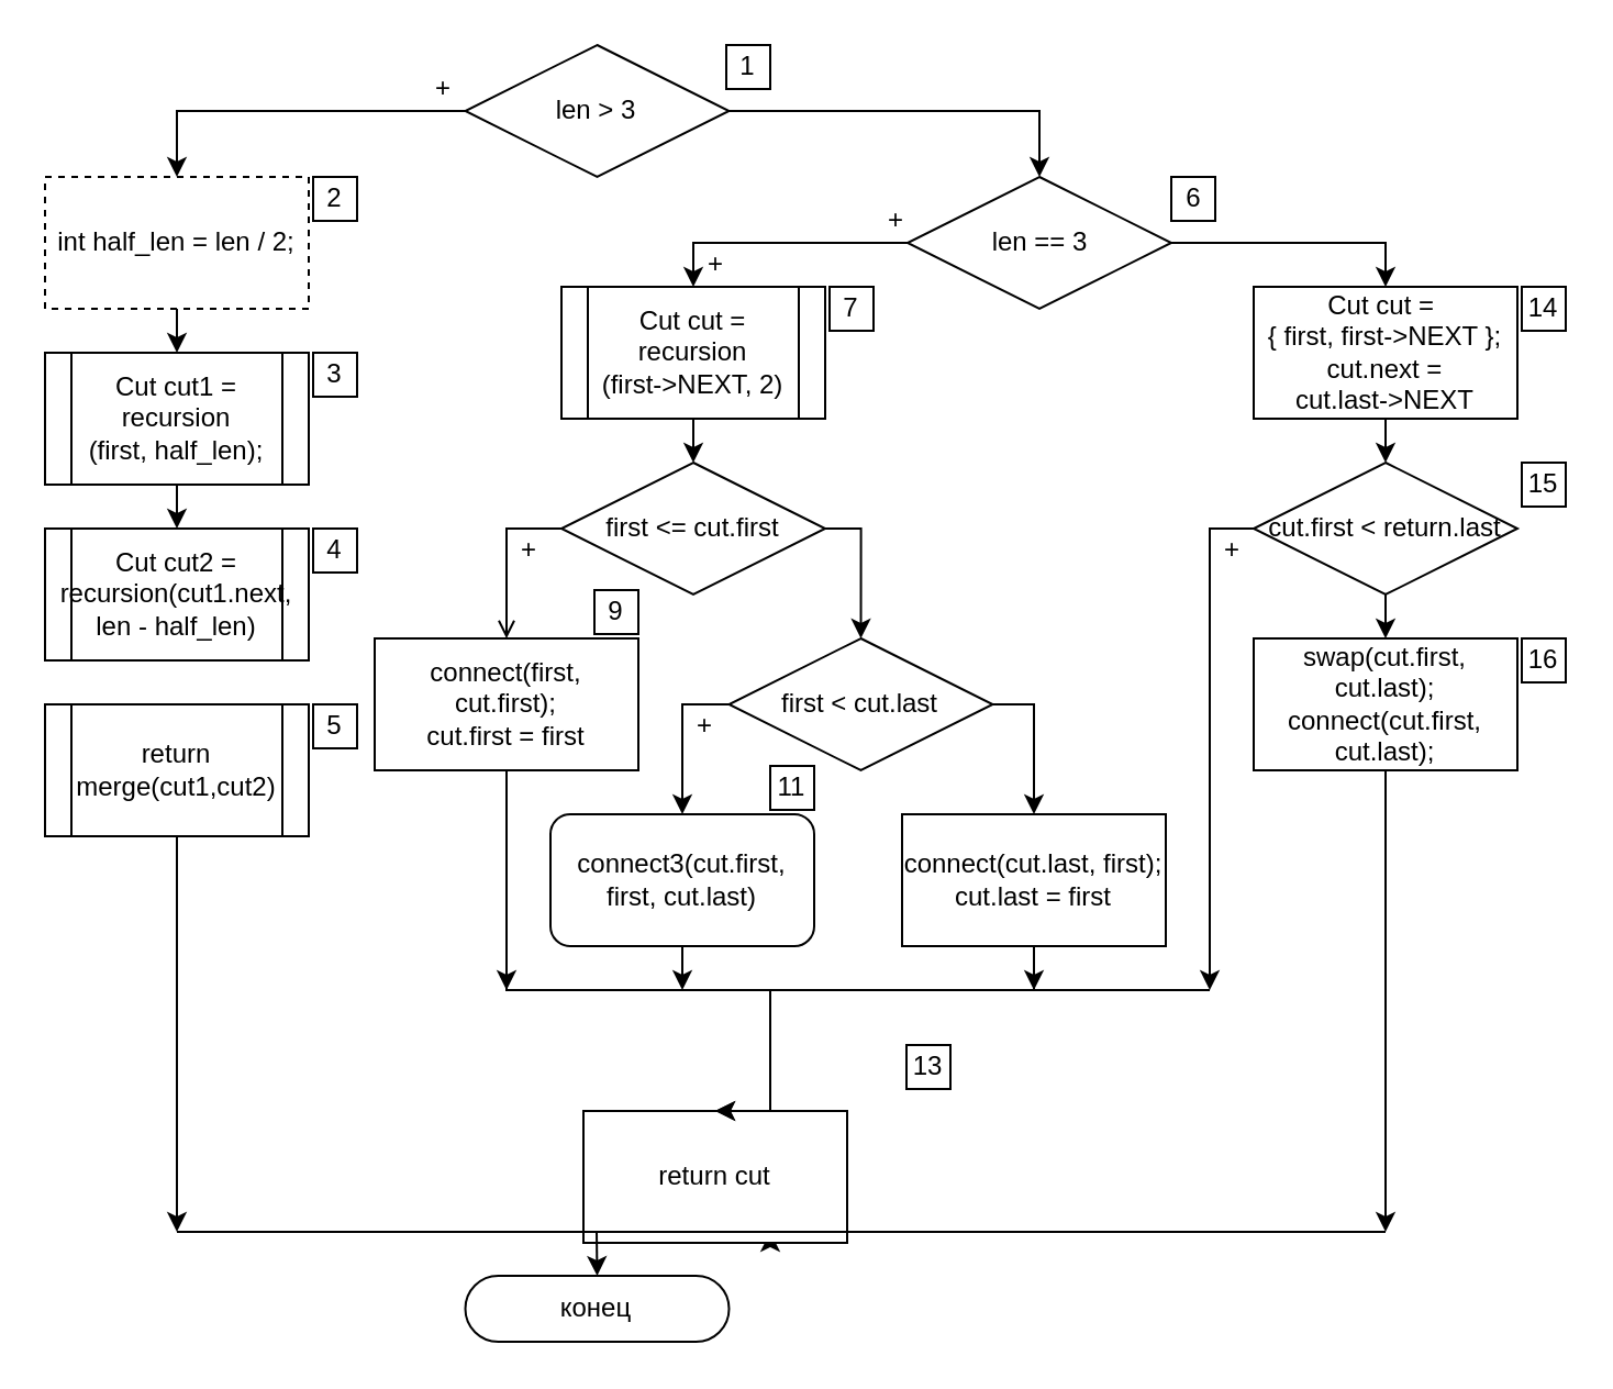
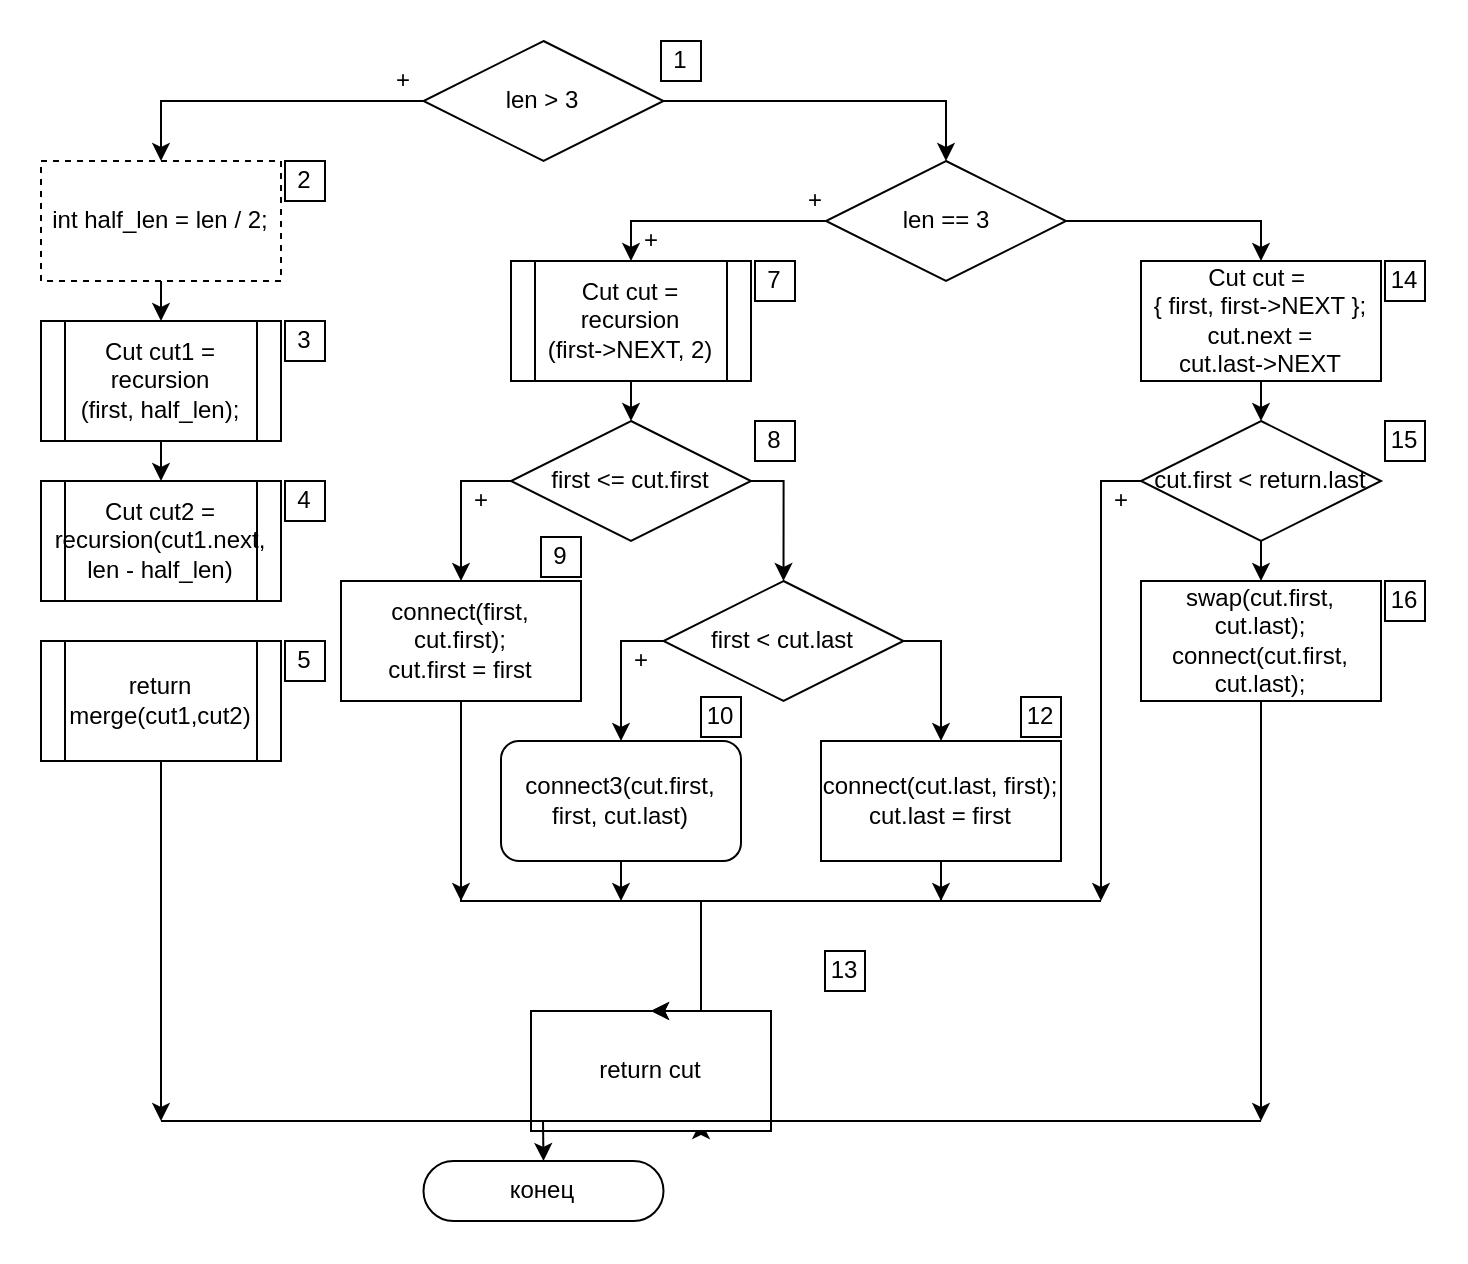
  <mxCell id="0" />
  <mxCell id="1" parent="0" />
  <mxCell id="2" value="конец" style="rounded=1;whiteSpace=wrap;html=1;arcSize=50;" parent="1" vertex="1"><mxGeometry x="211.25" y="580" width="120" height="30" as="geometry" /></mxCell>
  <mxCell id="3" style="edgeStyle=orthogonalEdgeStyle;rounded=0;orthogonalLoop=1;jettySize=auto;html=1;exitX=0;exitY=0.5;exitDx=0;exitDy=0;entryX=0.5;entryY=0;entryDx=0;entryDy=0;endSize=6;" parent="1" source="4" target="42" edge="1"><mxGeometry relative="1" as="geometry" /></mxCell>
  <mxCell id="4" value="len &gt; 3" style="rhombus;whiteSpace=wrap;html=1;rounded=0;" parent="1" vertex="1"><mxGeometry x="211.25" y="20" width="120" height="60" as="geometry" /></mxCell>
  <mxCell id="5" style="edgeStyle=orthogonalEdgeStyle;rounded=0;orthogonalLoop=1;jettySize=auto;html=1;exitX=0.5;exitY=1;exitDx=0;exitDy=0;endSize=6;" parent="1" source="6" edge="1"><mxGeometry relative="1" as="geometry"><mxPoint x="80" y="560" as="targetPoint" /></mxGeometry></mxCell>
  <mxCell id="6" value="return&lt;br&gt;merge(cut1,cut2)" style="shape=process;whiteSpace=wrap;html=1;backgroundOutline=1;fontFamily=Helvetica;fontSize=12;fontColor=#000000;align=center;strokeColor=#000000;fillColor=#ffffff;" parent="1" vertex="1"><mxGeometry x="20" y="320" width="120" height="60" as="geometry" /></mxCell>
  <mxCell id="7" value="Cut cut2 = recursion(cut1.next, len - half_len)" style="shape=process;whiteSpace=wrap;html=1;backgroundOutline=1;fontFamily=Helvetica;fontSize=12;fontColor=#000000;align=center;strokeColor=#000000;fillColor=#ffffff;" parent="1" vertex="1"><mxGeometry x="20" y="240" width="120" height="60" as="geometry" /></mxCell>
  <mxCell id="8" style="edgeStyle=orthogonalEdgeStyle;rounded=0;orthogonalLoop=1;jettySize=auto;html=1;exitX=1;exitY=0.5;exitDx=0;exitDy=0;entryX=0.5;entryY=0;entryDx=0;entryDy=0;endSize=6;" parent="1" source="9" target="34" edge="1"><mxGeometry relative="1" as="geometry"><mxPoint x="630" y="180" as="targetPoint" /></mxGeometry></mxCell>
  <mxCell id="9" value="len == 3" style="rhombus;whiteSpace=wrap;html=1;rounded=0;" parent="1" vertex="1"><mxGeometry x="412.5" y="80" width="120" height="60" as="geometry" /></mxCell>
  <mxCell id="10" style="edgeStyle=orthogonalEdgeStyle;rounded=0;orthogonalLoop=1;jettySize=auto;html=1;exitX=0.5;exitY=1;exitDx=0;exitDy=0;endSize=6;" parent="1" source="11" edge="1"><mxGeometry relative="1" as="geometry"><mxPoint x="350" y="560" as="targetPoint" /></mxGeometry></mxCell>
  <mxCell id="11" value="return cut" style="rounded=0;whiteSpace=wrap;html=1;" parent="1" vertex="1"><mxGeometry x="265" y="505" width="120" height="60" as="geometry" /></mxCell>
  <mxCell id="12" value="&lt;font style=&quot;font-size: 12px&quot;&gt;first &amp;lt;= cut.first&lt;/font&gt;" style="rhombus;whiteSpace=wrap;html=1;rounded=0;" parent="1" vertex="1"><mxGeometry x="255" y="210" width="120" height="60" as="geometry" /></mxCell>
  <mxCell id="13" style="edgeStyle=orthogonalEdgeStyle;rounded=0;orthogonalLoop=1;jettySize=auto;html=1;exitX=0.5;exitY=1;exitDx=0;exitDy=0;entryX=0.5;entryY=0;entryDx=0;entryDy=0;endSize=6;" parent="1" source="15" target="11" edge="1"><mxGeometry relative="1" as="geometry"><Array as="points"><mxPoint x="230" y="450" /><mxPoint x="350" y="450" /></Array></mxGeometry></mxCell>
  <mxCell id="14" style="edgeStyle=orthogonalEdgeStyle;rounded=0;orthogonalLoop=1;jettySize=auto;html=1;exitX=0.5;exitY=1;exitDx=0;exitDy=0;endSize=6;" parent="1" source="15" edge="1"><mxGeometry relative="1" as="geometry"><mxPoint x="230" y="450" as="targetPoint" /></mxGeometry></mxCell>
  <mxCell id="15" value="connect(first, cut.first);&lt;br&gt;cut.first = first" style="rounded=0;whiteSpace=wrap;html=1;" parent="1" vertex="1"><mxGeometry x="170" y="290" width="120" height="60" as="geometry" /></mxCell>
  <mxCell id="16" value="first &amp;lt; cut.last" style="rhombus;whiteSpace=wrap;html=1;rounded=0;" parent="1" vertex="1"><mxGeometry x="331.25" y="290" width="120" height="60" as="geometry" /></mxCell>
  <mxCell id="17" style="edgeStyle=orthogonalEdgeStyle;rounded=0;orthogonalLoop=1;jettySize=auto;html=1;exitX=0.5;exitY=1;exitDx=0;exitDy=0;endSize=6;" parent="1" source="18" edge="1"><mxGeometry relative="1" as="geometry"><mxPoint x="310" y="450" as="targetPoint" /></mxGeometry></mxCell>
  <mxCell id="18" value="connect3(cut.first, first, cut.last)" style="whiteSpace=wrap;html=1;rounded=1;" parent="1" vertex="1"><mxGeometry x="250" y="370" width="120" height="60" as="geometry" /></mxCell>
  <mxCell id="19" style="edgeStyle=orthogonalEdgeStyle;rounded=0;orthogonalLoop=1;jettySize=auto;html=1;exitX=0.5;exitY=1;exitDx=0;exitDy=0;entryX=0.5;entryY=0;entryDx=0;entryDy=0;endSize=6;" parent="1" source="21" target="11" edge="1"><mxGeometry relative="1" as="geometry"><Array as="points"><mxPoint x="470" y="450" /><mxPoint x="350" y="450" /></Array></mxGeometry></mxCell>
  <mxCell id="20" style="edgeStyle=orthogonalEdgeStyle;rounded=0;orthogonalLoop=1;jettySize=auto;html=1;exitX=0.5;exitY=1;exitDx=0;exitDy=0;endSize=6;" parent="1" source="21" edge="1"><mxGeometry relative="1" as="geometry"><mxPoint x="470" y="450" as="targetPoint" /></mxGeometry></mxCell>
  <mxCell id="21" value="connect(cut.last, first);&lt;br&gt;cut.last = first" style="rounded=0;whiteSpace=wrap;html=1;" parent="1" vertex="1"><mxGeometry x="410" y="370" width="120" height="60" as="geometry" /></mxCell>
  <mxCell id="22" style="edgeStyle=orthogonalEdgeStyle;rounded=0;orthogonalLoop=1;jettySize=auto;html=1;exitX=0;exitY=0.5;exitDx=0;exitDy=0;entryX=0.5;entryY=0;entryDx=0;entryDy=0;" parent="1" source="16" target="18" edge="1"><mxGeometry relative="1" as="geometry"><Array as="points"><mxPoint x="310" y="320" /><mxPoint x="310" y="370" /></Array></mxGeometry></mxCell>
  <mxCell id="23" style="edgeStyle=orthogonalEdgeStyle;rounded=0;orthogonalLoop=1;jettySize=auto;html=1;exitX=1;exitY=0.5;exitDx=0;exitDy=0;entryX=0.5;entryY=0;entryDx=0;entryDy=0;" parent="1" source="16" target="21" edge="1"><mxGeometry relative="1" as="geometry"><Array as="points"><mxPoint x="470" y="320" /><mxPoint x="470" y="370" /></Array></mxGeometry></mxCell>
- <mxCell id="24" style="edgeStyle=orthogonalEdgeStyle;rounded=0;orthogonalLoop=1;jettySize=auto;html=1;exitX=0;exitY=0.5;exitDx=0;exitDy=0;entryX=0.5;entryY=0;entryDx=0;entryDy=0;endArrow=open;" parent="1" source="12" target="15" edge="1"><mxGeometry relative="1" as="geometry"><Array as="points"><mxPoint x="230" y="240" /></Array></mxGeometry></mxCell>
+ <mxCell id="24" style="edgeStyle=orthogonalEdgeStyle;rounded=0;orthogonalLoop=1;jettySize=auto;html=1;exitX=0;exitY=0.5;exitDx=0;exitDy=0;entryX=0.5;entryY=0;entryDx=0;entryDy=0;" parent="1" source="12" target="15" edge="1"><mxGeometry relative="1" as="geometry"><Array as="points"><mxPoint x="230" y="240" /></Array></mxGeometry></mxCell>
  <mxCell id="25" style="edgeStyle=orthogonalEdgeStyle;rounded=0;orthogonalLoop=1;jettySize=auto;html=1;exitX=1;exitY=0.5;exitDx=0;exitDy=0;entryX=0.5;entryY=0;entryDx=0;entryDy=0;" parent="1" source="12" target="16" edge="1"><mxGeometry relative="1" as="geometry"><Array as="points"><mxPoint x="391" y="240" /></Array></mxGeometry></mxCell>
  <mxCell id="26" value="Cut cut = recursion&lt;br&gt;(first-&amp;gt;NEXT, 2)" style="shape=process;whiteSpace=wrap;html=1;backgroundOutline=1;fontFamily=Helvetica;fontSize=12;fontColor=#000000;align=center;strokeColor=#000000;fillColor=#ffffff;" parent="1" vertex="1"><mxGeometry x="255" y="130" width="120" height="60" as="geometry" /></mxCell>
  <mxCell id="27" style="edgeStyle=orthogonalEdgeStyle;rounded=0;orthogonalLoop=1;jettySize=auto;html=1;exitX=0.5;exitY=1;exitDx=0;exitDy=0;entryX=0.5;entryY=0;entryDx=0;entryDy=0;" parent="1" source="26" target="12" edge="1"><mxGeometry relative="1" as="geometry" /></mxCell>
  <mxCell id="28" style="edgeStyle=orthogonalEdgeStyle;rounded=0;orthogonalLoop=1;jettySize=auto;html=1;exitX=0;exitY=0.5;exitDx=0;exitDy=0;endSize=6;" parent="1" source="30" edge="1"><mxGeometry relative="1" as="geometry"><mxPoint x="550" y="450" as="targetPoint" /><mxPoint x="570" y="290" as="sourcePoint" /></mxGeometry></mxCell>
  <mxCell id="29" style="edgeStyle=orthogonalEdgeStyle;rounded=0;orthogonalLoop=1;jettySize=auto;html=1;exitX=0.5;exitY=1;exitDx=0;exitDy=0;entryX=0.5;entryY=0;entryDx=0;entryDy=0;endSize=6;" parent="1" source="30" target="32" edge="1"><mxGeometry relative="1" as="geometry" /></mxCell>
  <mxCell id="30" value="cut.first &amp;lt; return.last" style="rhombus;whiteSpace=wrap;html=1;rounded=0;" parent="1" vertex="1"><mxGeometry x="570" y="210" width="120" height="60" as="geometry" /></mxCell>
  <mxCell id="31" style="edgeStyle=orthogonalEdgeStyle;rounded=0;orthogonalLoop=1;jettySize=auto;html=1;exitX=0.5;exitY=1;exitDx=0;exitDy=0;endSize=6;" parent="1" source="32" edge="1"><mxGeometry relative="1" as="geometry"><mxPoint x="630" y="560" as="targetPoint" /><mxPoint x="630" y="400" as="sourcePoint" /></mxGeometry></mxCell>
  <mxCell id="32" value="swap(cut.first, cut.last);&lt;br&gt;connect(cut.first, cut.last);" style="rounded=0;whiteSpace=wrap;html=1;" parent="1" vertex="1"><mxGeometry x="570" y="290" width="120" height="60" as="geometry" /></mxCell>
  <mxCell id="33" style="edgeStyle=orthogonalEdgeStyle;rounded=0;orthogonalLoop=1;jettySize=auto;html=1;exitX=0.5;exitY=1;exitDx=0;exitDy=0;entryX=0.5;entryY=0;entryDx=0;entryDy=0;endSize=6;" parent="1" source="34" target="30" edge="1"><mxGeometry relative="1" as="geometry" /></mxCell>
  <mxCell id="34" value="Cut cut =&amp;nbsp;&lt;br&gt;{ first, first-&amp;gt;NEXT };&lt;br&gt;cut.next =&lt;br&gt;cut.last-&amp;gt;NEXT" style="rounded=0;whiteSpace=wrap;html=1;" parent="1" vertex="1"><mxGeometry x="570" y="130" width="120" height="60" as="geometry" /></mxCell>
  <mxCell id="35" style="edgeStyle=orthogonalEdgeStyle;rounded=0;orthogonalLoop=1;jettySize=auto;html=1;exitX=0;exitY=0.5;exitDx=0;exitDy=0;entryX=0.5;entryY=0;entryDx=0;entryDy=0;" parent="1" source="9" target="26" edge="1"><mxGeometry relative="1" as="geometry" /></mxCell>
  <mxCell id="36" style="edgeStyle=orthogonalEdgeStyle;rounded=0;orthogonalLoop=1;jettySize=auto;html=1;exitX=1;exitY=0.5;exitDx=0;exitDy=0;entryX=0.5;entryY=0;entryDx=0;entryDy=0;" parent="1" source="9" edge="1"><mxGeometry relative="1" as="geometry" /></mxCell>
  <mxCell id="37" style="edgeStyle=orthogonalEdgeStyle;rounded=0;orthogonalLoop=1;jettySize=auto;html=1;exitX=1;exitY=0.5;exitDx=0;exitDy=0;entryX=0.5;entryY=0;entryDx=0;entryDy=0;" parent="1" source="4" target="9" edge="1"><mxGeometry relative="1" as="geometry" /></mxCell>
  <mxCell id="38" value="" style="endArrow=none;html=1;" parent="1" edge="1"><mxGeometry width="50" height="50" relative="1" as="geometry"><mxPoint x="470" y="450" as="sourcePoint" /><mxPoint x="550" y="450" as="targetPoint" /></mxGeometry></mxCell>
  <mxCell id="39" value="" style="endArrow=none;html=1;" parent="1" edge="1"><mxGeometry width="50" height="50" relative="1" as="geometry"><mxPoint x="80" y="560" as="sourcePoint" /><mxPoint x="630" y="560" as="targetPoint" /></mxGeometry></mxCell>
  <mxCell id="40" value="" style="endArrow=classic;html=1;entryX=0.5;entryY=0;entryDx=0;entryDy=0;" parent="1" target="2" edge="1"><mxGeometry width="50" height="50" relative="1" as="geometry"><mxPoint x="271" y="560" as="sourcePoint" /><mxPoint x="380" y="475" as="targetPoint" /></mxGeometry></mxCell>
  <mxCell id="41" style="edgeStyle=orthogonalEdgeStyle;rounded=0;orthogonalLoop=1;jettySize=auto;html=1;exitX=0.5;exitY=1;exitDx=0;exitDy=0;entryX=0.5;entryY=0;entryDx=0;entryDy=0;endSize=6;" parent="1" source="42" target="44" edge="1"><mxGeometry relative="1" as="geometry" /></mxCell>
  <mxCell id="42" value="&lt;span&gt;int half_len = len / 2;&lt;/span&gt;" style="rounded=0;whiteSpace=wrap;html=1;dashed=1;" parent="1" vertex="1"><mxGeometry x="20" y="80" width="120" height="60" as="geometry" /></mxCell>
  <mxCell id="43" style="edgeStyle=orthogonalEdgeStyle;rounded=0;orthogonalLoop=1;jettySize=auto;html=1;exitX=0.5;exitY=1;exitDx=0;exitDy=0;entryX=0.5;entryY=0;entryDx=0;entryDy=0;endSize=6;" parent="1" source="44" target="7" edge="1"><mxGeometry relative="1" as="geometry" /></mxCell>
  <mxCell id="44" value="Cut cut1 = recursion&lt;br&gt;(first, half_len);" style="shape=process;whiteSpace=wrap;html=1;backgroundOutline=1;fontFamily=Helvetica;fontSize=12;fontColor=#000000;align=center;strokeColor=#000000;fillColor=#ffffff;" parent="1" vertex="1"><mxGeometry x="20" y="160" width="120" height="60" as="geometry" /></mxCell>
  <mxCell id="45" value="1" style="whiteSpace=wrap;html=1;aspect=fixed;" parent="1" vertex="1"><mxGeometry x="330" y="20" width="20" height="20" as="geometry" /></mxCell>
  <mxCell id="46" value="2" style="whiteSpace=wrap;html=1;aspect=fixed;" parent="1" vertex="1"><mxGeometry x="142" y="80" width="20" height="20" as="geometry" /></mxCell>
  <mxCell id="47" value="3" style="whiteSpace=wrap;html=1;aspect=fixed;" parent="1" vertex="1"><mxGeometry x="142" y="160" width="20" height="20" as="geometry" /></mxCell>
  <mxCell id="48" value="4" style="whiteSpace=wrap;html=1;aspect=fixed;" parent="1" vertex="1"><mxGeometry x="142" y="240" width="20" height="20" as="geometry" /></mxCell>
  <mxCell id="49" value="5" style="whiteSpace=wrap;html=1;aspect=fixed;" parent="1" vertex="1"><mxGeometry x="142" y="320" width="20" height="20" as="geometry" /></mxCell>
  <mxCell id="50" value="7" style="whiteSpace=wrap;html=1;aspect=fixed;" parent="1" vertex="1"><mxGeometry x="377" y="130" width="20" height="20" as="geometry" /></mxCell>
  <mxCell id="51" value="14" style="whiteSpace=wrap;html=1;aspect=fixed;" parent="1" vertex="1"><mxGeometry x="692" y="130" width="20" height="20" as="geometry" /></mxCell>
- <mxCell id="52" value="6" style="whiteSpace=wrap;html=1;aspect=fixed;" parent="1" vertex="1"><mxGeometry x="532.5" y="80" width="20" height="20" as="geometry" /></mxCell>
  <mxCell id="53" value="15" style="whiteSpace=wrap;html=1;aspect=fixed;" parent="1" vertex="1"><mxGeometry x="692" y="210" width="20" height="20" as="geometry" /></mxCell>
  <mxCell id="54" value="16" style="whiteSpace=wrap;html=1;aspect=fixed;" parent="1" vertex="1"><mxGeometry x="692" y="290" width="20" height="20" as="geometry" /></mxCell>
- <mxCell id="56" value="11" style="whiteSpace=wrap;html=1;aspect=fixed;" parent="1" vertex="1"><mxGeometry x="350" y="348" width="20" height="20" as="geometry" /></mxCell>
+ <mxCell id="55" value="12" style="whiteSpace=wrap;html=1;aspect=fixed;" parent="1" vertex="1"><mxGeometry x="510" y="348" width="20" height="20" as="geometry" /></mxCell>
+ <mxCell id="56" value="10" style="whiteSpace=wrap;html=1;aspect=fixed;" parent="1" vertex="1"><mxGeometry x="350" y="348" width="20" height="20" as="geometry" /></mxCell>
  <mxCell id="57" value="9" style="whiteSpace=wrap;html=1;aspect=fixed;" parent="1" vertex="1"><mxGeometry x="270" y="268" width="20" height="20" as="geometry" /></mxCell>
+ <mxCell id="58" value="8" style="whiteSpace=wrap;html=1;aspect=fixed;" parent="1" vertex="1"><mxGeometry x="377" y="210" width="20" height="20" as="geometry" /></mxCell>
  <mxCell id="59" value="13" style="whiteSpace=wrap;html=1;aspect=fixed;" parent="1" vertex="1"><mxGeometry x="412" y="475" width="20" height="20" as="geometry" /></mxCell>
  <mxCell id="60" value="+" style="text;html=1;align=center;verticalAlign=middle;resizable=0;points=[];autosize=1;" parent="1" vertex="1"><mxGeometry x="191" y="30" width="20" height="20" as="geometry" /></mxCell>
  <mxCell id="61" value="+" style="text;html=1;align=center;verticalAlign=middle;resizable=0;points=[];autosize=1;" parent="1" vertex="1"><mxGeometry x="397" y="90" width="20" height="20" as="geometry" /></mxCell>
  <mxCell id="62" value="+" style="text;html=1;align=center;verticalAlign=middle;resizable=0;points=[];autosize=1;" parent="1" vertex="1"><mxGeometry x="230" y="240" width="20" height="20" as="geometry" /></mxCell>
  <mxCell id="63" value="+" style="text;html=1;align=center;verticalAlign=middle;resizable=0;points=[];autosize=1;" parent="1" vertex="1"><mxGeometry x="310" y="320" width="20" height="20" as="geometry" /></mxCell>
  <mxCell id="64" value="+" style="text;html=1;align=center;verticalAlign=middle;resizable=0;points=[];autosize=1;" parent="1" vertex="1"><mxGeometry x="550" y="240" width="20" height="20" as="geometry" /></mxCell>
  <mxCell id="65" value="+" style="text;html=1;align=center;verticalAlign=middle;resizable=0;points=[];autosize=1;" parent="1" vertex="1"><mxGeometry x="315" y="110" width="20" height="20" as="geometry" /></mxCell>
